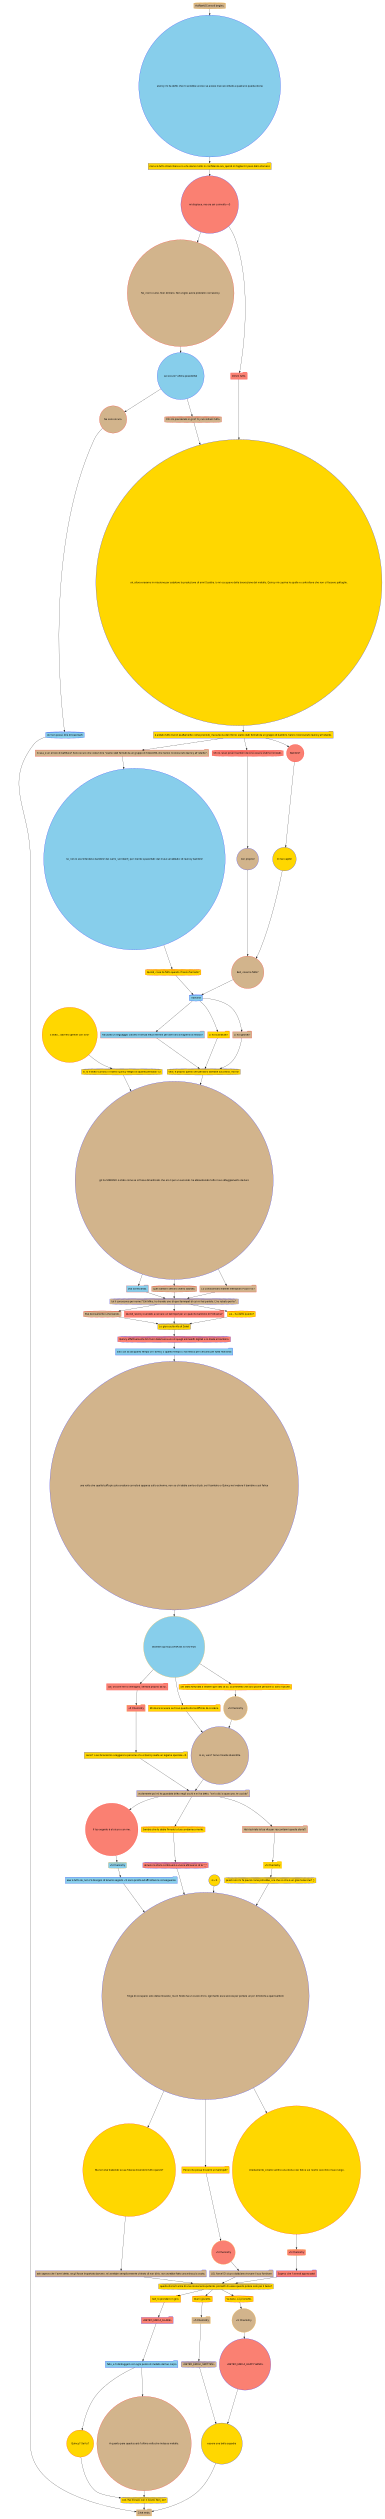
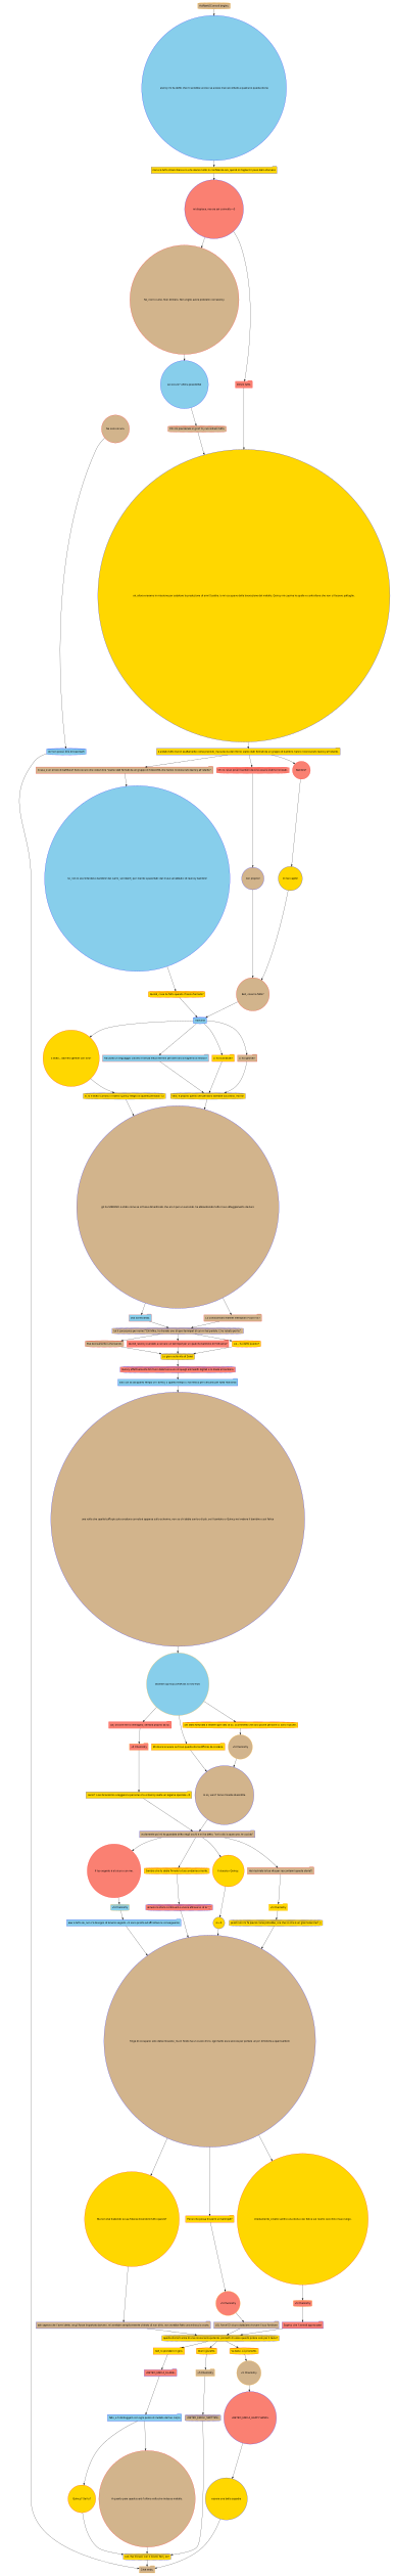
  digraph {
    fontname=Inter
    node [color=blue fillcolor=gold fontname=Inter shape=circle style=filled]
    edge [fontname=Inter]
    "AoiRank5Convo4 begins." [color=orange fillcolor=tan shape=cylinder]
    n2 [fillcolor=skyblue label="Quincy mi ha detto che mi avrebbe ucciso se avessi mai raccontato a qualcuno questa storia"]
    n3 [label="ma lui è tutto chiacchiere e io e te siamo molto in confidenza ora, quindi mi toglierò il peso dallo stomaco" shape=folder]
    n4 [fillcolor=salmon label="mi dispiace, ma ora sei coinvolto <3"]
    n5 [color=red fillcolor=tan label="No, non lo sono. Non dirmelo. Non voglio avere problemi con Quincy."]
    n6 [color=red fillcolor=salmon label="Dimmi tutto." shape=folder]
    n7 [fillcolor=skyblue label="sei sicuro? ultima possibilità!"]
    n8 [label="ok, allora eravamo in missione per sabotare la produzione di armi Scaldra. io mi occupavo della lavorazione del metallo, Quincy mi copriva le spalle e controllava che non ci fossero pattuglie."]
    n9 [color=red fillcolor=tan label="Chi sto prendendo in giro? Sì, raccontami tutto." shape=cylinder]
    n10 [color=red fillcolor=tan label="Ne sono sicuro."]
    n11 [label="è andato tutto liscio! esattamente come previsto, ma sulla via del ritorno siamo stati fermati da un gruppo di bambini. hanno riconosciuto Quincy all'istante." shape=folder]
    n12 [fillcolor=skyblue label="ok! non posso dire di biasimarti" shape=cylinder]
    n13 [color=red fillcolor=tan label="Scusa, è un errore di battitura? Sono sicuro che volevi dire \"siamo stati fermati da un gruppo di SCALDRA che hanno riconosciuto Quincy all'istante\"." shape=folder]
    n14 [color=red fillcolor=salmon label="Oh no. Quei poveri bambini devono essere stati terrorizzati." shape=cylinder]
    n15 [color=red fillcolor=salmon label="Bambini?"]
    "Chat ends." [color=orange fillcolor=tan shape=folder]
    n17 [fillcolor=skyblue label="no, non lo era! intendevo bambini! dei carini, sorridenti, per-niente-spaventati-dal-muso-arrabbiato-di-Quincy bambini!"]
    n18 [fillcolor=tan label="non proprio!"]
    n19 [label="mi hai capito!"]
    n20 [color=red label="Quindi, cosa ha fatto quando l'hanno fermato?" shape=cylinder]
    n21 [color=red fillcolor=tan label="Beh, cosa ha fatto?"]
    n22 [fillcolor=skyblue label="indovina!" shape=cylinder]
    n23 [color=red fillcolor=skyblue label="Ha usato un linguaggio colorito e senza mezzi termini per dire loro di togliersi di mezzo?" shape=folder]
    n24 [color=red label="Li ha scavalcati?" shape=folder]
    n25 [color=red fillcolor=tan label="Li ha ignorati?" shape=folder]
    n26 [color=red label="È stato... davvero gentile con loro?"]
    n27 [label="vedi, è proprio quello che pensavo sarebbe successo, ma no!" shape=cylinder]
    n28 [label="sì, lo è stato! Conosci il nostro Quincy meglio di quanto pensassi <3" shape=cylinder]
    n29 [fillcolor=tan label="gli ha SORRISO. è stato come se si fosse dimenticato che ero lì per un secondo. ha abbandonato tutto il suo atteggiamento da duro"]
-   n30 [color=red fillcolor=tan label="Quei bambini devono averlo adorato." shape=cylinder]
    n31 [color=red fillcolor=tan label="Lo conoscevano tramite interazioni POSITIVE?" shape=folder]
    n32 [color=red fillcolor=skyblue label="Stai scherzando." shape=folder]
    n33 [fillcolor=tan label="lui li conosceva per nome! \"Ehi Miko, ho trovato uno di quei tammpet di cui mi hai parlato. L'ho rubato per te\". " shape=cylinder]
    n34 [color=red fillcolor=salmon label="Quindi, Quincy è andato a cercare un tammpet per un qualche bambino di Höllvania?" shape=folder]
    n35 [color=red label="Lui... ha detto questo?" shape=cylinder]
    n36 [color=red fillcolor=tan label="Stai decisamente scherzando." shape=cylinder]
    n37 [label="Lo giuro sulla vita di Zeke!" shape=cylinder]
    n38 [fillcolor=salmon label="Quincy effettivamente tirò fuori dalla tasca uno di quegli animaletti digitali e lo diede al bambino." shape=cylinder]
    n39 [fillcolor=skyblue label="solo Sol sa da quanto tempo ce l'aveva, o quanto tempo ci ha messo per cercarlo per tutta Höllvania" shape=folder]
    n40 [fillcolor=tan label="una volta che quella buffa piccola creatura cornuta è apparsa sullo schermo, non so chi abbia sorriso di più. se il bambino o Quincy nel vedere il bambino così felice"]
    n41 [color=orange fillcolor=skyblue label="Boolean QuincyLovesKids is now true."]
    n42 [color=red fillcolor=salmon label="Sai, ora che me lo immagino, sembra proprio da lui." shape=folder]
    n43 [color=red label="Mi dovrai scusare se trovo questa storia difficile da credere." shape=folder]
    n44 [color=red label="Sei stata fortunata a vedere quel lato di lui. Scommetto che solo poche persone ci sono riuscite." shape=cylinder]
    n45 [color=orange fillcolor=salmon label="+5 Chemistry" shape=folder]
    n46 [fillcolor=tan label="lo so, vero? Sono rimasta sbalordita."]
    n47 [color=orange fillcolor=tan label="+5 Chemistry"]
    n48 [label="pensi? o sei bravissimo a leggere le persone o tu e Quincy avete un legame speciale <3" shape=folder]
    n49 [fillcolor=tan label="ovviamente poi mi ha guardata dritto negli occhi e mi ha detto, \"se lo dici a quarcuno, te uccido\"" shape=folder]
+   n50 [color=red label="Il classico Quincy."]
    n51 [color=red fillcolor=tan label="Hai rischiato la tua vita per raccontarmi questa storia?!" shape=folder]
    n52 [color=red fillcolor=salmon label="Il tuo segreto è al sicuro con me."]
    n53 [color=red label="Sembra che tu abbia firmato la tua condanna a morte." shape=cylinder]
    n54 [label="sì <3"]
    n55 [color=orange label="+5 Chemistry" shape=folder]
    n56 [color=orange fillcolor=skyblue label="+5 Chemistry" shape=cylinder]
    n57 [fillcolor=salmon label="almeno la storia continuerà a vivere attraverso di te ^_^" shape=cylinder]
    n58 [fillcolor=tan label="finge di occuparsi solo della missione, ma in fondo ha un cuore d'oro. ogni tanto esce ancora per portare un po' di felicità a quei bambini"]
    n59 [label="psssh non mi fa paura! come potrebbe, ora che so che è un gran tenerone? ;)" shape=cylinder]
    n60 [fillcolor=skyblue label="aaw è tutto ok, non c'è bisogno di tenerlo segreto <3 sono pronta ad affrontare le conseguenze" shape=folder]
    n61 [color=red label="Pensi che possa trovarmi un tammpet?" shape=folder]
    n62 [color=red label="Onestamente, è bello sentire una storia così felice sul nostro cecchino muso lungo."]
    n63 [color=red label="Ma non stai tradendo la sua fiducia dicendomi tutto questo?"]
    n64 [color=orange fillcolor=salmon label="+5 Chemistry"]
    n65 [color=orange fillcolor=salmon label="+5 Chemistry" shape=cylinder]
    n66 [fillcolor=tan label="aah sapeva che l'avrei detto. se gli fosse importato davvero, mi avrebbe semplicemente chiesto di non dirlo. non avrebbe fatto una minaccia vuota." shape=folder]
    n67 [fillcolor=tan label="LOL forse! Di sicuro dobbiamo trovare il suo fornitore" shape=folder]
    n68 [fillcolor=salmon label="Sapevo che l'avresti apprezzata!" shape=folder]
    n69 [label="questa storia ti arma di una conoscenza potente. prometti di usare questo potere solo per il bene?" shape=cylinder]
    n70 [color=red label="Va bene. Lo prometto." shape=cylinder]
    n71 [color=red label="Giurin giuretto." shape=cylinder]
    n72 [color=red label="Nah, lo prenderò in giro." shape=folder]
    n73 [color=orange fillcolor=tan label="+5 Chemistry"]
    n74 [color=orange fillcolor=tan label="+5 Chemistry" shape=folder]
    n75 [fillcolor=salmon label="<RETRO_EMOJI_GLARE>" shape=folder]
    n76 [fillcolor=salmon label="<RETRO_EMOJI_HAPPYHAND>"]
    n77 [fillcolor=tan label="<RETRO_EMOJI_SMITTEN>" shape=cylinder]
    n78 [fillcolor=skyblue label="fallo, e ti distruggerò con ogni pezzo di metallo del tuo corpo" shape=folder]
    n79 [label="essere una bella squadra"]
    n80 [color=red label="Quincy? Sei tu?"]
    n81 [color=red fillcolor=tan label="A quanto pare questa sarà l'ultima volta che indosso metallo."]
    n82 [label="LOL! fai il bravo con il nostro Non, ok?" shape=cylinder]
    "AoiRank5Convo4 begins." -> n2
    n2 -> n3
    n3 -> n4
    n4 -> n5
    n4 -> n6
    n5 -> n7
    n6 -> n8
    n7 -> n9
-   n7 -> n10
    n8 -> n11
    n9 -> n8
    n10 -> n12
    n11 -> n13
    n11 -> n14
    n11 -> n15
    n12 -> "Chat ends."
    n13 -> n17
    n14 -> n18
    n15 -> n19
    n17 -> n20
    n18 -> n21
    n19 -> n21
    n20 -> n22
    n21 -> n22
    n22 -> n23
    n22 -> n24
    n22 -> n25
+   n22 -> n26
    n23 -> n27
    n24 -> n27
    n25 -> n27
    n26 -> n28
    n27 -> n29
    n28 -> n29
-   n29 -> n30
    n29 -> n31
    n29 -> n32
-   n30 -> n33
    n31 -> n33
    n32 -> n33
    n33 -> n34
    n33 -> n35
    n33 -> n36
    n34 -> n37
    n35 -> n37
    n36 -> n37
    n37 -> n38
    n38 -> n39
    n39 -> n40
    n40 -> n41
    n41 -> n42
    n41 -> n43
    n41 -> n44
    n42 -> n45
    n43 -> n46
    n44 -> n47
    n45 -> n48
    n46 -> n49
    n47 -> n46
    n48 -> n49
+   n49 -> n50
    n49 -> n51
    n49 -> n52
    n49 -> n53
+   n50 -> n54
    n51 -> n55
    n52 -> n56
    n53 -> n57
    n54 -> n58
    n55 -> n59
    n56 -> n60
    n57 -> n58
    n58 -> n61
    n58 -> n62
    n58 -> n63
    n59 -> n58
    n60 -> n58
    n61 -> n64
    n62 -> n65
    n63 -> n66
    n64 -> n67
    n65 -> n68
    n66 -> n69
    n67 -> n69
    n68 -> n69
    n69 -> n70
    n69 -> n71
    n69 -> n72
    n70 -> n73
    n71 -> n74
    n72 -> n75
    n73 -> n76
    n74 -> n77
    n75 -> n78
    n76 -> n79
-   n77 -> n79
+   n77 -> n82
    n78 -> n80
    n78 -> n81
    n79 -> "Chat ends."
    n80 -> n82
    n81 -> n82
    n82 -> "Chat ends."
  }
